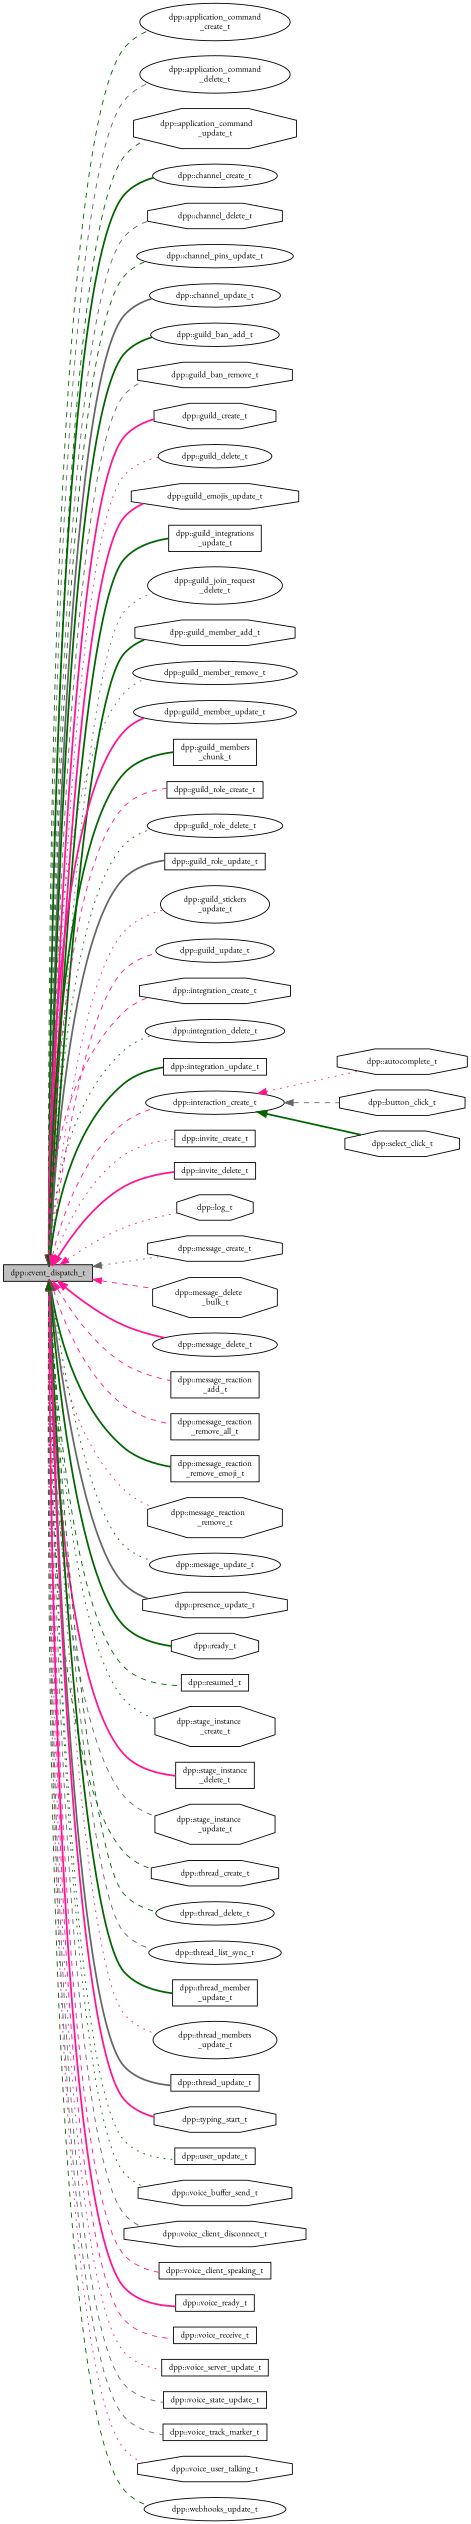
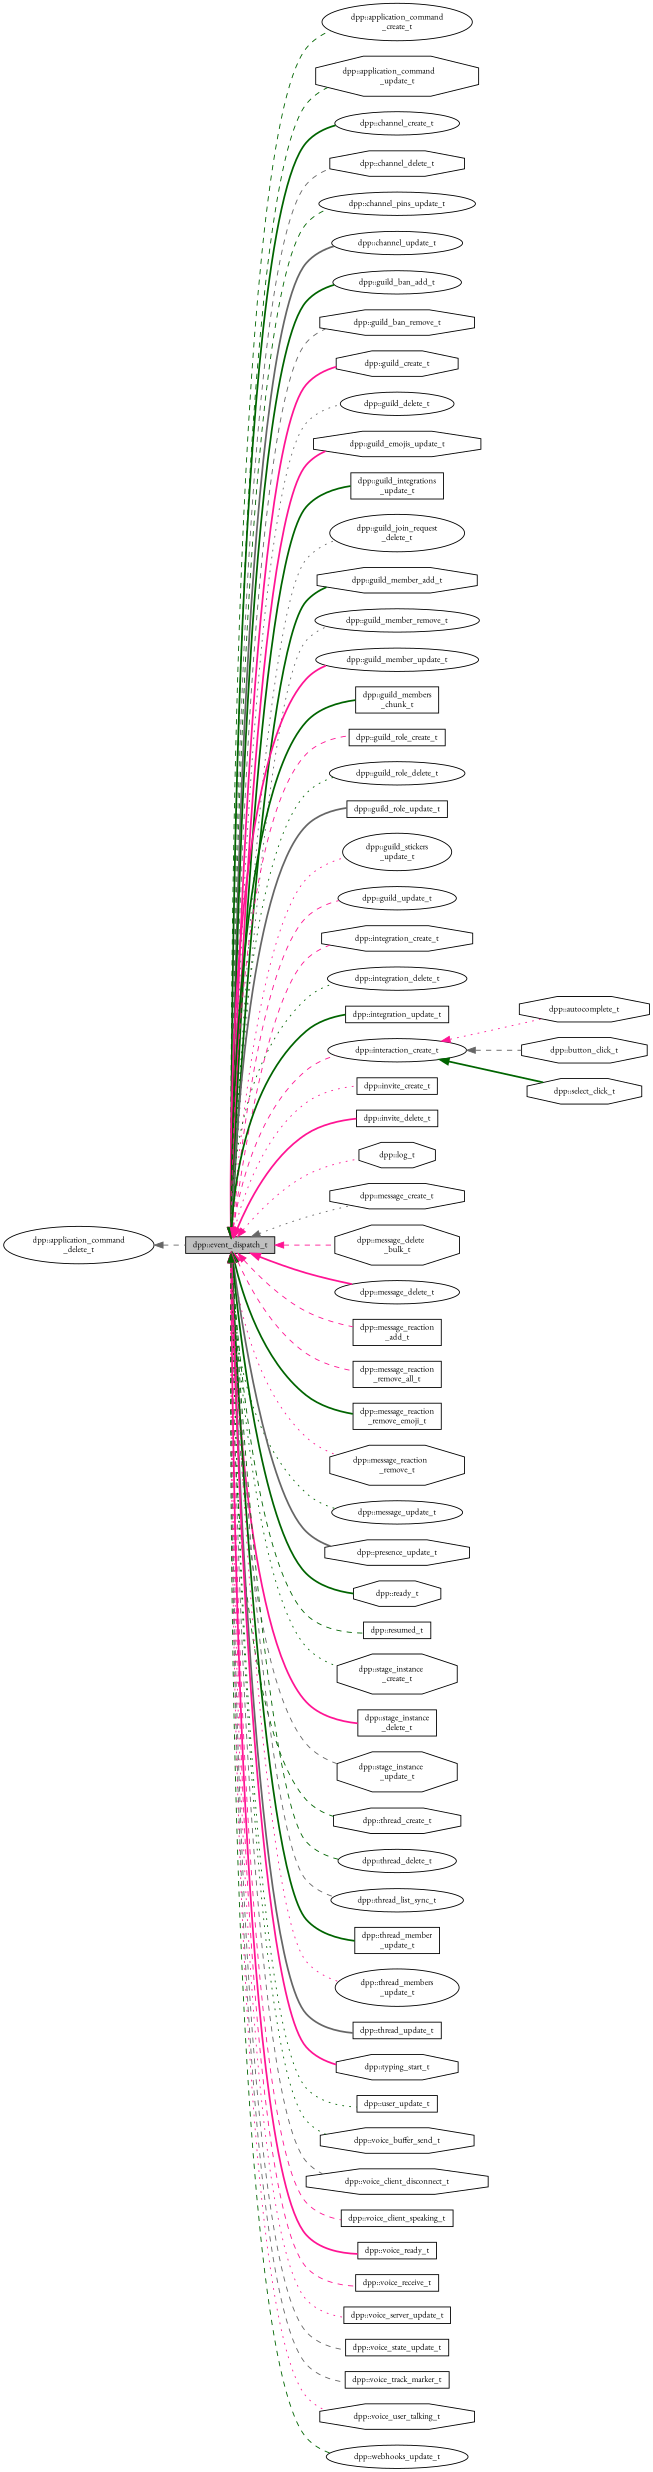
  digraph {
    fontname="EB Garamond"
    rankdir=LR
    node [color=black fontname="EB Garamond" fontsize=10 shape=octagon]
    edge [color=deeppink dir=back fontname="EB Garamond" fontsize=10 labelfontname=Helvetica labelfontsize=10 style=dashed]
    n1 [fillcolor=grey75 fontcolor=black height=0.2 label="dpp::event_dispatch_t" shape=box style=filled width=0.4]
    n2 [height=0.2 label="dpp::application_command\l_create_t" shape=ellipse width=0.4]
    n3 [height=0.2 label="dpp::application_command\l_delete_t" shape=ellipse width=0.4]
    n4 [height=0.2 label="dpp::application_command\l_update_t" width=0.4]
    n5 [height=0.2 label="dpp::channel_create_t" shape=ellipse width=0.4]
    n6 [height=0.2 label="dpp::channel_delete_t" width=0.4]
    n7 [height=0.2 label="dpp::channel_pins_update_t" shape=ellipse width=0.4]
    n8 [height=0.2 label="dpp::channel_update_t" shape=ellipse width=0.4]
    n9 [height=0.2 label="dpp::guild_ban_add_t" shape=ellipse width=0.4]
    n10 [height=0.2 label="dpp::guild_ban_remove_t" width=0.4]
    n11 [height=0.2 label="dpp::guild_create_t" width=0.4]
    n12 [height=0.2 label="dpp::guild_delete_t" shape=ellipse width=0.4]
    n13 [height=0.2 label="dpp::guild_emojis_update_t" width=0.4]
    n14 [height=0.2 label="dpp::guild_integrations\l_update_t" shape=box width=0.4]
    n15 [height=0.2 label="dpp::guild_join_request\l_delete_t" shape=ellipse width=0.4]
    n16 [height=0.2 label="dpp::guild_member_add_t" width=0.4]
    n17 [height=0.2 label="dpp::guild_member_remove_t" shape=ellipse width=0.4]
    n18 [height=0.2 label="dpp::guild_member_update_t" shape=ellipse width=0.4]
    n19 [height=0.2 label="dpp::guild_members\l_chunk_t" shape=box width=0.4]
    n20 [height=0.2 label="dpp::guild_role_create_t" shape=box width=0.4]
    n21 [height=0.2 label="dpp::guild_role_delete_t" shape=ellipse width=0.4]
    n22 [height=0.2 label="dpp::guild_role_update_t" shape=box width=0.4]
    n23 [height=0.2 label="dpp::guild_stickers\l_update_t" shape=ellipse width=0.4]
    n24 [height=0.2 label="dpp::guild_update_t" shape=ellipse width=0.4]
    n25 [height=0.2 label="dpp::integration_create_t" width=0.4]
    n26 [height=0.2 label="dpp::integration_delete_t" shape=ellipse width=0.4]
    n27 [height=0.2 label="dpp::integration_update_t" shape=box width=0.4]
    n28 [height=0.2 label="dpp::interaction_create_t" shape=ellipse width=0.4]
    n29 [height=0.2 label="dpp::invite_create_t" shape=box width=0.4]
    n30 [height=0.2 label="dpp::invite_delete_t" shape=box width=0.4]
    n31 [height=0.2 label="dpp::log_t" width=0.4]
    n32 [height=0.2 label="dpp::message_create_t" width=0.4]
    n33 [height=0.2 label="dpp::message_delete\l_bulk_t" width=0.4]
    n34 [height=0.2 label="dpp::message_delete_t" shape=ellipse width=0.4]
    n35 [height=0.2 label="dpp::message_reaction\l_add_t" shape=box width=0.4]
    n36 [height=0.2 label="dpp::message_reaction\l_remove_all_t" shape=box width=0.4]
    n37 [height=0.2 label="dpp::message_reaction\l_remove_emoji_t" shape=box width=0.4]
    n38 [height=0.2 label="dpp::message_reaction\l_remove_t" width=0.4]
    n39 [height=0.2 label="dpp::message_update_t" shape=ellipse width=0.4]
    n40 [height=0.2 label="dpp::presence_update_t" width=0.4]
    n41 [height=0.2 label="dpp::ready_t" width=0.4]
    n42 [height=0.2 label="dpp::resumed_t" shape=box width=0.4]
    n43 [height=0.2 label="dpp::stage_instance\l_create_t" width=0.4]
    n44 [height=0.2 label="dpp::stage_instance\l_delete_t" shape=box width=0.4]
    n45 [height=0.2 label="dpp::stage_instance\l_update_t" width=0.4]
    n46 [height=0.2 label="dpp::thread_create_t" width=0.4]
    n47 [height=0.2 label="dpp::thread_delete_t" shape=ellipse width=0.4]
    n48 [height=0.2 label="dpp::thread_list_sync_t" shape=ellipse width=0.4]
    n49 [height=0.2 label="dpp::thread_member\l_update_t" shape=box width=0.4]
    n50 [height=0.2 label="dpp::thread_members\l_update_t" shape=ellipse width=0.4]
    n51 [height=0.2 label="dpp::thread_update_t" shape=box width=0.4]
    n52 [height=0.2 label="dpp::typing_start_t" width=0.4]
    n53 [height=0.2 label="dpp::user_update_t" shape=box width=0.4]
    n54 [height=0.2 label="dpp::voice_buffer_send_t" width=0.4]
    n55 [height=0.2 label="dpp::voice_client_disconnect_t" width=0.4]
    n56 [height=0.2 label="dpp::voice_client_speaking_t" shape=box width=0.4]
    n57 [height=0.2 label="dpp::voice_ready_t" shape=box width=0.4]
    n58 [height=0.2 label="dpp::voice_receive_t" shape=box width=0.4]
    n59 [height=0.2 label="dpp::voice_server_update_t" shape=box width=0.4]
    n60 [height=0.2 label="dpp::voice_state_update_t" shape=box width=0.4]
    n61 [height=0.2 label="dpp::voice_track_marker_t" shape=box width=0.4]
    n62 [height=0.2 label="dpp::voice_user_talking_t" width=0.4]
    n63 [height=0.2 label="dpp::webhooks_update_t" shape=ellipse width=0.4]
    n64 [height=0.2 label="dpp::autocomplete_t" width=0.4]
    n65 [height=0.2 label="dpp::button_click_t" width=0.4]
    n66 [height=0.2 label="dpp::select_click_t" width=0.4]
    n1 -> n2 [color=darkgreen]
-   n1 -> n3 [color=gray40]
+   n3 -> n1 [color=gray40]
    n1 -> n4 [color=darkgreen]
    n1 -> n5 [color=darkgreen style=bold]
    n1 -> n6 [color=gray40]
    n1 -> n7 [color=darkgreen]
    n1 -> n8 [color=gray40 style=bold]
    n1 -> n9 [color=darkgreen style=bold]
    n1 -> n10 [color=gray40]
    n1 -> n11 [style=bold]
-   n1 -> n12 [style=dotted]
+   n1 -> n12 [color=gray40 style=dotted]
    n1 -> n13 [style=bold]
    n1 -> n14 [color=darkgreen style=bold]
    n1 -> n15 [color=gray40 style=dotted]
    n1 -> n16 [color=darkgreen style=bold]
    n1 -> n17 [color=gray40 style=dotted]
    n1 -> n18 [style=bold]
    n1 -> n19 [color=darkgreen style=bold]
    n1 -> n20
    n1 -> n21 [color=darkgreen style=dotted]
    n1 -> n22 [color=gray40 style=bold]
    n1 -> n23 [style=dotted]
    n1 -> n24
    n1 -> n25
    n1 -> n26 [color=darkgreen style=dotted]
    n1 -> n27 [color=darkgreen style=bold]
    n1 -> n28
    n1 -> n29 [style=dotted]
    n1 -> n30 [style=bold]
    n1 -> n31 [style=dotted]
    n1 -> n32 [color=gray40 style=dotted]
    n1 -> n33
    n1 -> n34 [style=bold]
    n1 -> n35
    n1 -> n36
    n1 -> n37 [color=darkgreen style=bold]
    n1 -> n38 [style=dotted]
    n1 -> n39 [color=darkgreen style=dotted]
    n1 -> n40 [color=gray40 style=bold]
    n1 -> n41 [color=darkgreen style=bold]
    n1 -> n42 [color=darkgreen]
    n1 -> n43 [color=darkgreen style=dotted]
    n1 -> n44 [style=bold]
    n1 -> n45 [color=gray40]
    n1 -> n46 [color=darkgreen]
    n1 -> n47 [color=darkgreen]
    n1 -> n48 [color=gray40]
    n1 -> n49 [color=darkgreen style=bold]
    n1 -> n50 [style=dotted]
    n1 -> n51 [color=gray40 style=bold]
    n1 -> n52 [style=bold]
    n1 -> n53 [color=darkgreen style=dotted]
    n1 -> n54 [color=darkgreen style=dotted]
    n1 -> n55 [color=gray40]
    n1 -> n56
    n1 -> n57 [style=bold]
    n1 -> n58
    n1 -> n59 [style=dotted]
    n1 -> n60 [color=gray40]
    n1 -> n61 [color=gray40]
    n1 -> n62 [style=dotted]
    n1 -> n63 [color=darkgreen]
    n28 -> n64 [style=dotted]
    n28 -> n65 [color=gray40]
    n28 -> n66 [color=darkgreen style=bold]
  }
